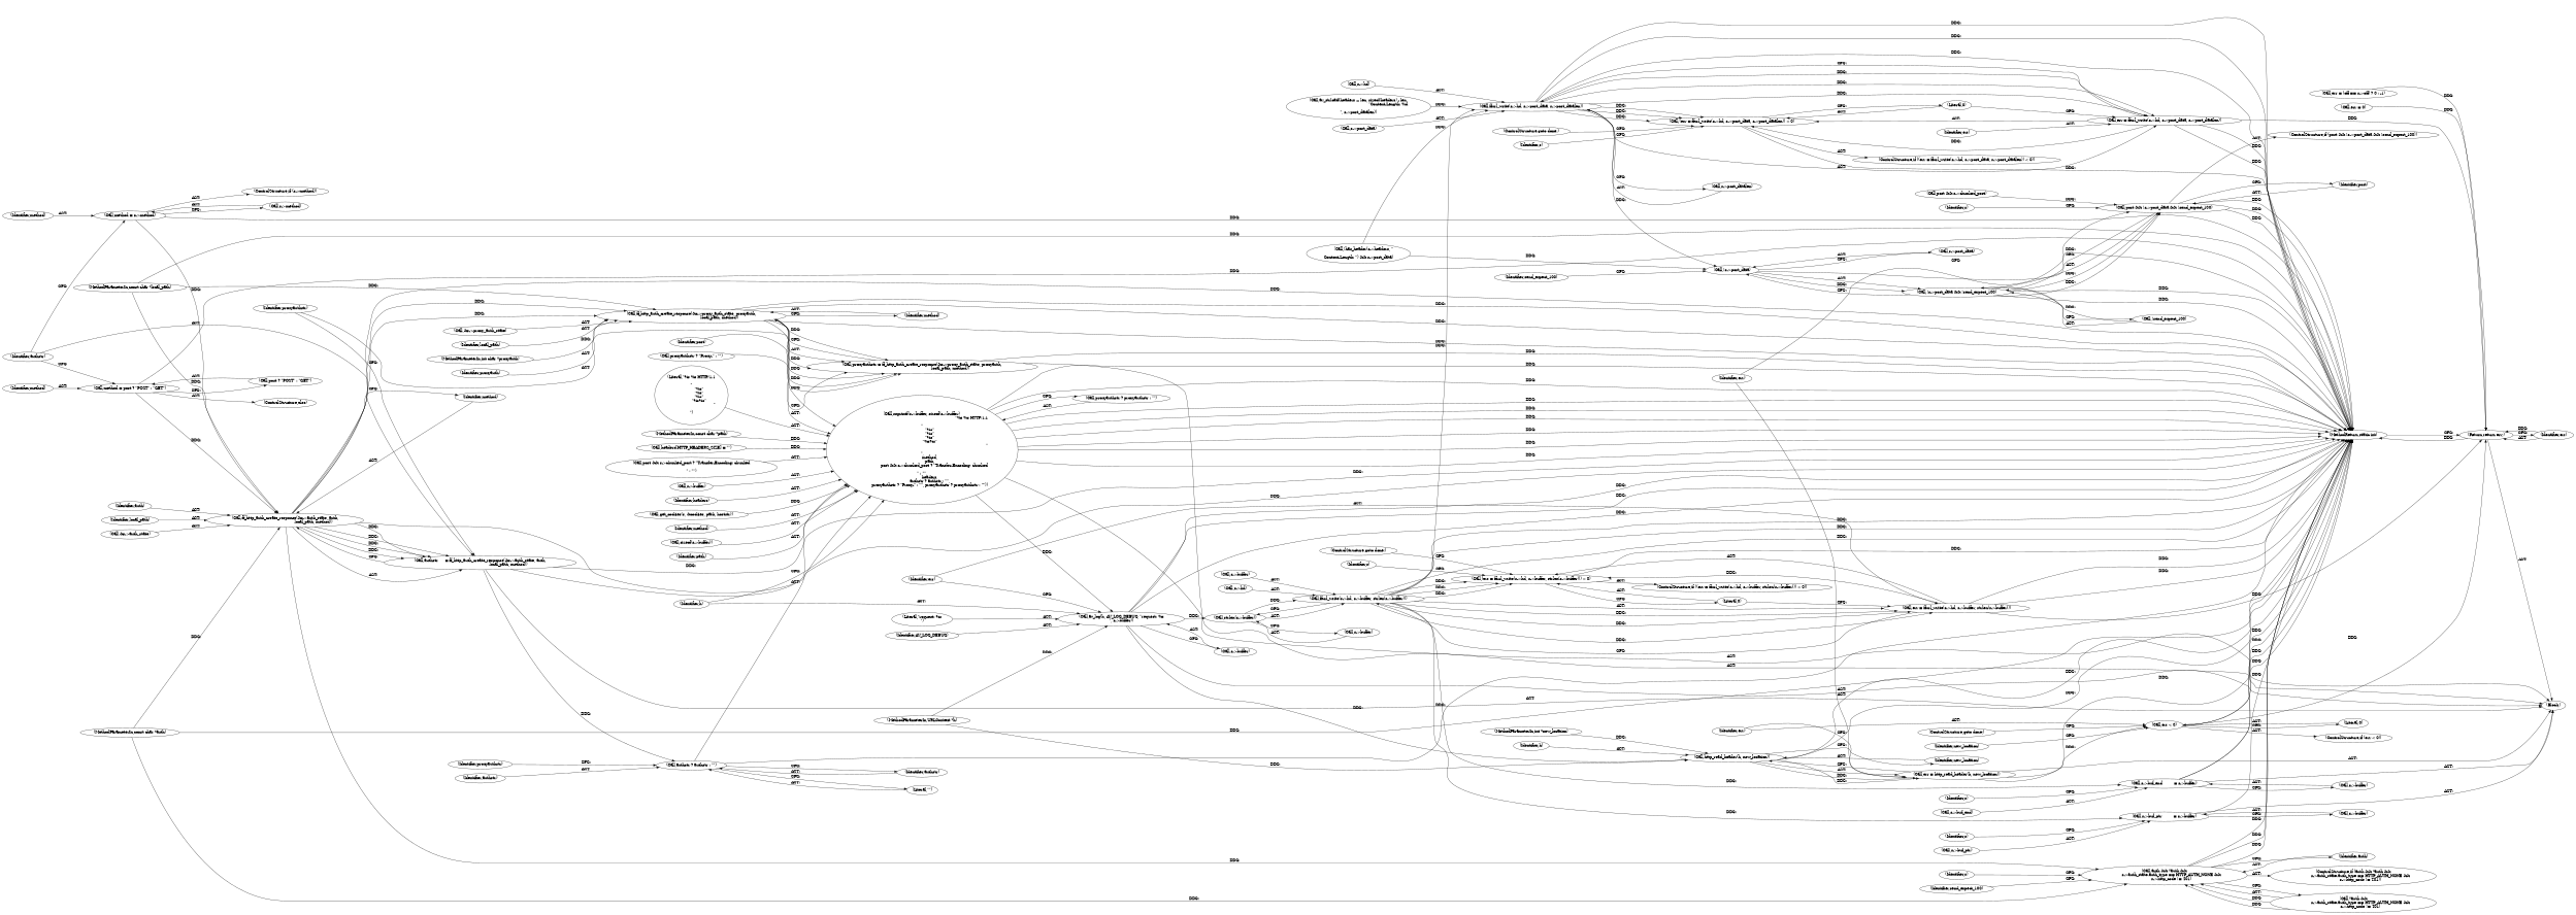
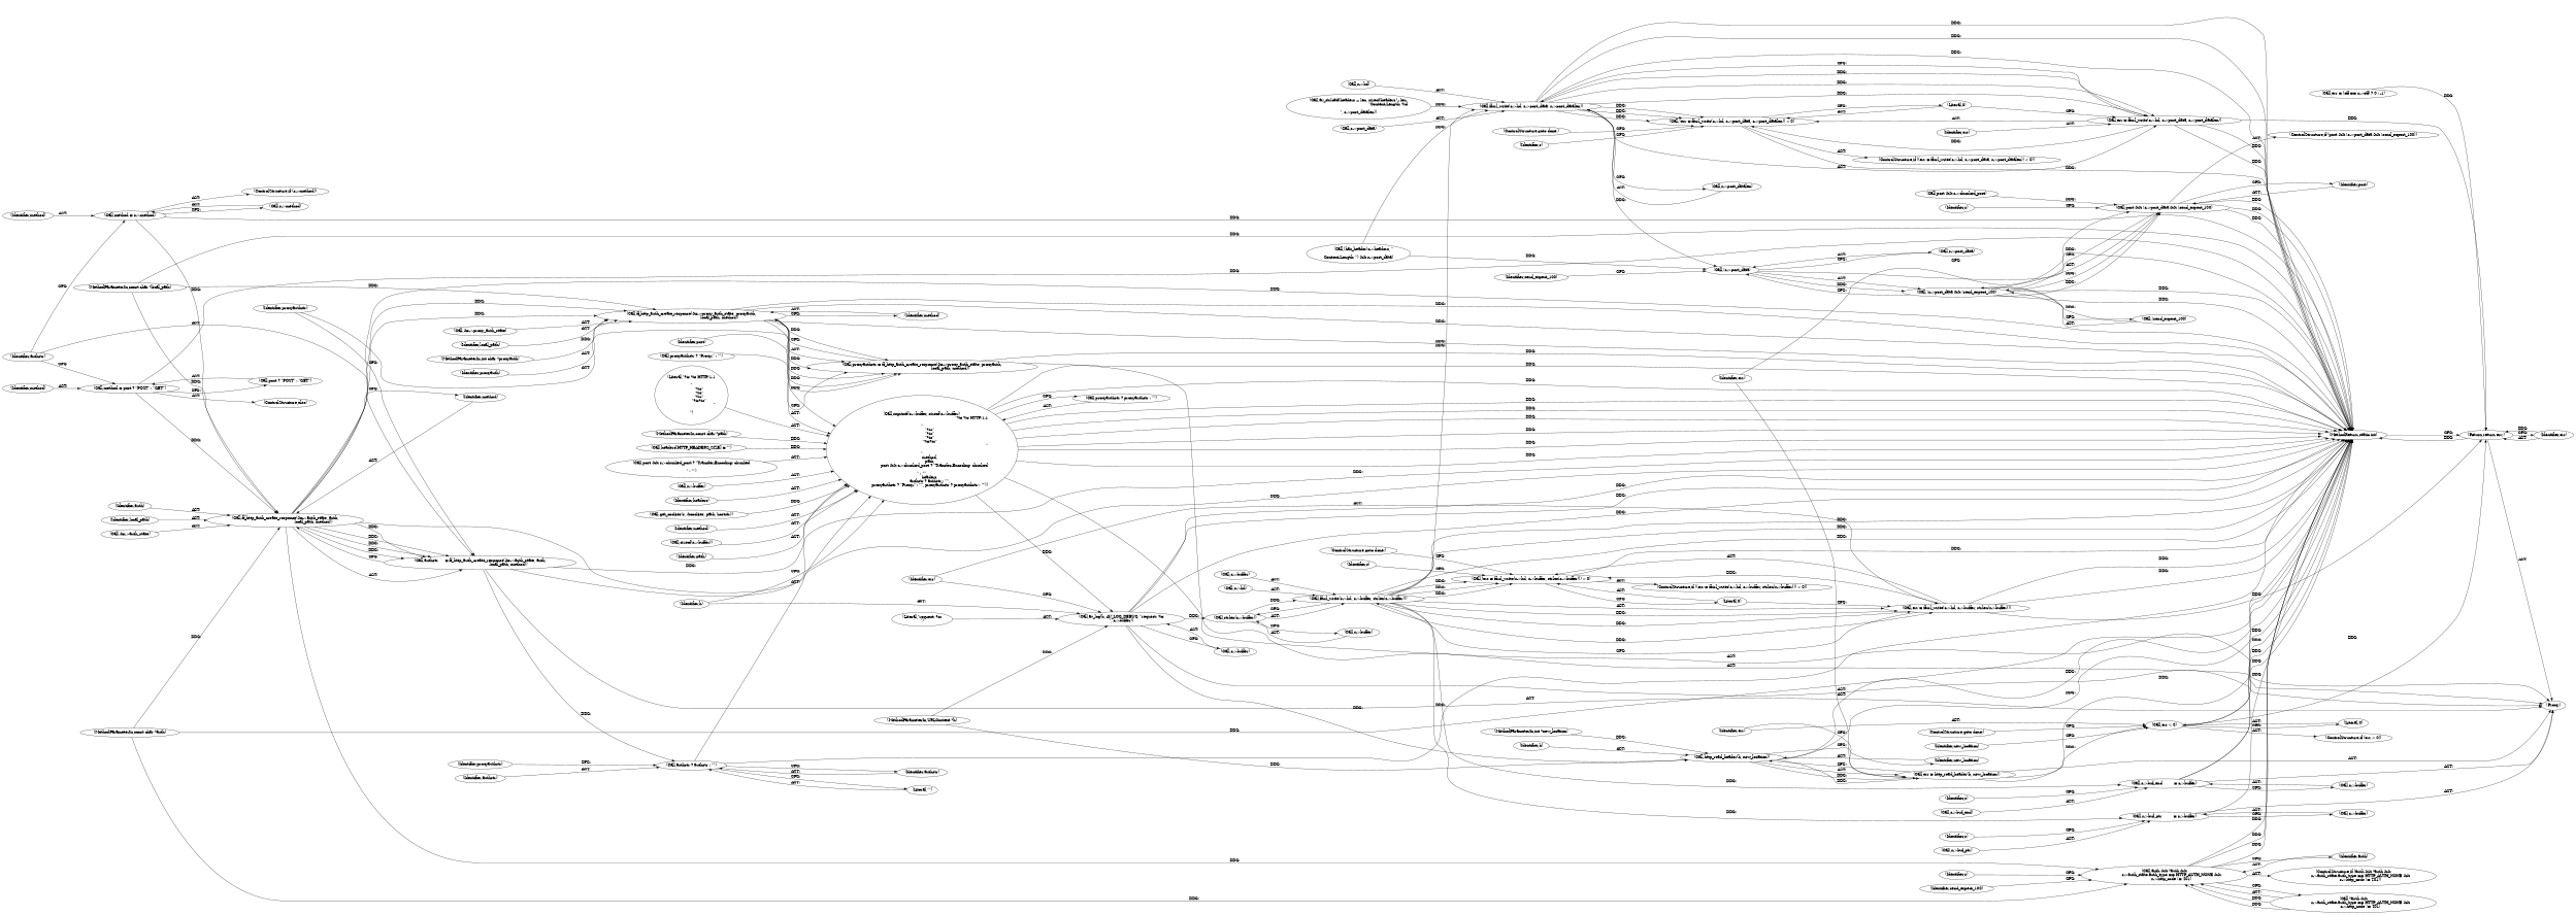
  digraph {
    rankdir=LR
    n1 [label="(Call,ff_http_auth_create_response(&s->auth_state, auth,\n                                                local_path, method))"]
    n2 [label="(Call,authstr      = ff_http_auth_create_response(&s->auth_state, auth,\n                                                local_path, method))"]
    n3 [label="(Call,ff_http_auth_create_response(&s->proxy_auth_state, proxyauth,\n                                                local_path, method))"]
    n4 [label="(Call,auth && *auth &&\n            s->auth_state.auth_type == HTTP_AUTH_NONE &&\n            s->http_code != 401)"]
    n5 [label="(MethodReturn,static int)"]
    n6 [label="(Identifier,method)"]
    n7 [label="(Call,snprintf(s->buffer, sizeof(s->buffer),\n             \"%s %s HTTP/1.1\r\n\"\n             \"%s\"\n             \"%s\"\n             \"%s\"\n             \"%s%s\"\n             \"\r\n\",\n             method,\n             path,\n             post && s->chunked_post ? \"Transfer-Encoding: chunked\r\n\" : \"\",\n             headers,\n             authstr ? authstr : \"\",\n             proxyauthstr ? \"Proxy-\" : \"\", proxyauthstr ? proxyauthstr : \"\"))"]
    n8 [label="(Call,authstr ? authstr : \"\")"]
-   n9 [label="(Block,)"]
+   n9 [label="(Proxy,)"]
    n10 [label="(Call,proxyauthstr = ff_http_auth_create_response(&s->proxy_auth_state, proxyauth,\n                                                local_path, method))"]
    n11 [label="(Identifier,method)"]
    n12 [label="(Call,*auth &&\n            s->auth_state.auth_type == HTTP_AUTH_NONE &&\n            s->http_code != 401)"]
    n13 [label="(Identifier,auth)"]
    n14 [label="(ControlStructure,if (auth && *auth &&\n            s->auth_state.auth_type == HTTP_AUTH_NONE &&\n            s->http_code != 401))"]
    n15 [label="(Return,return err;)"]
    n16 [label="(MethodParameterIn,const char *auth)"]
    n17 [label="(MethodParameterIn,const char *local_path)"]
    n18 [label="(Call,method = s->method)"]
    n19 [label="(ControlStructure,if (s->method))"]
    n20 [label="(Call,s->method)"]
    n21 [label="(Call,method = post ? \"POST\" : \"GET\")"]
    n22 [label="(ControlStructure,else)"]
    n23 [label="(Call,post ? \"POST\" : \"GET\")"]
    n24 [label="(Call,av_log(h, AV_LOG_DEBUG, \"request: %s\n\", s->buffer))"]
    n25 [label="(Call,proxyauthstr ? proxyauthstr : \"\")"]
    n26 [label="(Identifier,authstr)"]
    n27 [label="(Literal,\"\")"]
    n28 [label="(Call,strlen(s->buffer))"]
    n29 [label="(Call,http_read_header(h, new_location))"]
    n30 [label="(Call,s->buffer)"]
    n31 [label="(Call,ffurl_write(s->hd, s->buffer, strlen(s->buffer)))"]
    n32 [label="(Call,s->buffer)"]
    n33 [label="(Call,err = http_read_header(h, new_location))"]
    n34 [label="(Identifier,new_location)"]
    n35 [label="(Call,(err = ffurl_write(s->hd, s->buffer, strlen(s->buffer))) < 0)"]
    n36 [label="(Call,err = ffurl_write(s->hd, s->buffer, strlen(s->buffer)))"]
    n37 [label="(Call,ffurl_write(s->hd, s->post_data, s->post_datalen))"]
    n38 [label="(Call,s->buf_ptr          = s->buffer)"]
    n39 [label="(Call,s->buf_end          = s->buffer)"]
    n40 [label="(ControlStructure,if ((err = ffurl_write(s->hd, s->buffer, strlen(s->buffer))) < 0))"]
    n41 [label="(Literal,0)"]
    n42 [label="(Call,(err = ffurl_write(s->hd, s->post_data, s->post_datalen)) < 0)"]
    n43 [label="(Call,err = ffurl_write(s->hd, s->post_data, s->post_datalen))"]
    n44 [label="(Call,!s->post_data)"]
    n45 [label="(Call,s->post_datalen)"]
    n46 [label="(Call,s->buffer)"]
    n47 [label="(Call,s->buffer)"]
    n48 [label="(Identifier,err)"]
    n49 [label="(Literal,0)"]
    n50 [label="(ControlStructure,if ((err = ffurl_write(s->hd, s->post_data, s->post_datalen)) < 0))"]
    n51 [label="(Call,!s->post_data && !send_expect_100)"]
    n52 [label="(Call,s->post_data)"]
    n53 [label="(Call,post && !s->post_data && !send_expect_100)"]
    n54 [label="(Call,!send_expect_100)"]
    n55 [label="(Identifier,post)"]
    n56 [label="(ControlStructure,if (post && !s->post_data && !send_expect_100))"]
    n57 [label="(Call,err < 0)"]
    n58 [label="(Literal,0)"]
    n59 [label="(ControlStructure,if (err < 0))"]
    n60 [label="(Identifier,method)"]
    n61 [label="(Call,s->post_data)"]
    n62 [label="(Identifier,send_expect_100)"]
    n63 [label="(Call,s->buf_end)"]
    n64 [label="(Call,post && s->chunked_post)"]
    n65 [label="(Identifier,method)"]
    n66 [label="(Identifier,h)"]
    n67 [label="(Call,&s->proxy_auth_state)"]
    n68 [label="(Identifier,err)"]
    n69 [label="(MethodParameterIn,URLContext *h)"]
    n70 [label="(Identifier,s)"]
    n71 [label="(Identifier,h)"]
    n72 [label="(Identifier,proxyauthstr)"]
    n73 [label="(Identifier,s)"]
    n74 [label="(Identifier,method)"]
    n75 [label="(Literal,\"request: %s\n\")"]
    n76 [label="(Call,sizeof(s->buffer))"]
    n77 [label="(MethodParameterIn,int *new_location)"]
    n78 [label="(Call,!has_header(s->headers, \"\r\nContent-Length: \") && s->post_data)"]
    n79 [label="(Call,&s->auth_state)"]
-   n80 [label="(Identifier,AV_LOG_DEBUG)"]
    n81 [label="(Identifier,path)"]
    n82 [label="(Identifier,authstr)"]
    n83 [label="(Identifier,proxyauthstr)"]
    n84 [label="(Identifier,authstr)"]
    n85 [label="(ControlStructure,goto done;)"]
    n86 [label="(MethodParameterIn,int char *proxyauth)"]
    n87 [label="(Call,proxyauthstr ? \"Proxy-\" : \"\")"]
    n88 [label="(Identifier,new_location)"]
    n89 [label="(Call,s->hd)"]
    n90 [label="(Identifier,auth)"]
    n91 [label="(Literal,\"%s %s HTTP/1.1\r\n\"\n             \"%s\"\n             \"%s\"\n             \"%s\"\n             \"%s%s\"\n             \"\r\n\")"]
    n92 [label="(Call,s->buf_ptr)"]
    n93 [label="(MethodParameterIn,const char *path)"]
    n94 [label="(Call,headers[HTTP_HEADERS_SIZE] = \"\")"]
    n95 [label="(Identifier,s)"]
    n96 [label="(Identifier,s)"]
    n97 [label="(Identifier,local_path)"]
    n98 [label="(Call,av_strlcatf(headers + len, sizeof(headers) - len,\n                           \"Content-Length: %d\r\n\", s->post_datalen))"]
    n99 [label="(Call,post && s->chunked_post ? \"Transfer-Encoding: chunked\r\n\" : \"\")"]
    n100 [label="(Call,err = (off == s->off) ? 0 : -1)"]
    n101 [label="(Call,s->buffer)"]
    n102 [label="(Identifier,err)"]
    n103 [label="(Call,s->hd)"]
    n104 [label="(Identifier,headers)"]
    n105 [label="(Identifier,s)"]
    n106 [label="(Identifier,s)"]
    n107 [label="(Identifier,send_expect_100)"]
-   n108 [label="(Call,err = 0)"]
    n109 [label="(Call,s->buffer)"]
    n110 [label="(Identifier,post)"]
    n111 [label="(Identifier,err)"]
    n112 [label="(Identifier,err)"]
    n113 [label="(Identifier,proxyauth)"]
    n114 [label="(Call,get_cookies(s, &cookies, path, hoststr))"]
    n115 [label="(ControlStructure,goto done;)"]
    n116 [label="(ControlStructure,goto done;)"]
    n117 [label="(Identifier,local_path)"]
    n1 -> n2 [label="AST: "]
    n1 -> n2 [label="DDG: "]
    n1 -> n2 [label="DDG: "]
    n1 -> n2 [label="DDG: "]
    n1 -> n2 [label="DDG: "]
    n1 -> n3 [label="DDG: "]
    n1 -> n3 [label="DDG: "]
    n1 -> n4 [label="DDG: "]
    n1 -> n5 [label="DDG: "]
    n1 -> n5 [label="DDG: "]
    n1 -> n6 [label="CFG: "]
    n2 -> n1 [label="CFG: "]
    n2 -> n5 [label="DDG: "]
    n2 -> n7 [label="DDG: "]
    n2 -> n8 [label="DDG: "]
    n2 -> n9 [label="AST: "]
    n3 -> n5 [label="DDG: "]
    n3 -> n5 [label="DDG: "]
    n3 -> n5 [label="DDG: "]
    n3 -> n7 [label="DDG: "]
    n3 -> n10 [label="AST: "]
    n3 -> n10 [label="DDG: "]
    n3 -> n10 [label="DDG: "]
    n3 -> n10 [label="DDG: "]
    n3 -> n10 [label="DDG: "]
    n3 -> n11 [label="CFG: "]
    n4 -> n5 [label="DDG: "]
    n4 -> n5 [label="DDG: "]
    n4 -> n5 [label="DDG: "]
    n4 -> n12 [label="CFG: "]
    n4 -> n13 [label="CFG: "]
    n4 -> n14 [label="AST: "]
    n5 -> n15 [label="CFG: "]
    n6 -> n1 [label="AST: "]
    n7 -> n5 [label="DDG: "]
    n7 -> n5 [label="DDG: "]
    n7 -> n5 [label="DDG: "]
    n7 -> n5 [label="DDG: "]
    n7 -> n5 [label="DDG: "]
    n7 -> n5 [label="DDG: "]
    n7 -> n5 [label="DDG: "]
    n7 -> n5 [label="DDG: "]
    n7 -> n9 [label="AST: "]
    n7 -> n24 [label="DDG: "]
    n7 -> n25 [label="CFG: "]
    n8 -> n5 [label="DDG: "]
    n8 -> n7 [label="AST: "]
    n8 -> n26 [label="CFG: "]
    n8 -> n27 [label="CFG: "]
    n10 -> n3 [label="CFG: "]
    n10 -> n5 [label="DDG: "]
    n10 -> n9 [label="AST: "]
    n11 -> n3 [label="AST: "]
    n12 -> n4 [label="AST: "]
    n12 -> n4 [label="DDG: "]
    n12 -> n4 [label="DDG: "]
    n13 -> n4 [label="AST: "]
    n15 -> n5 [label="DDG: "]
    n15 -> n9 [label="AST: "]
    n15 -> n48 [label="CFG: "]
    n16 -> n1 [label="DDG: "]
    n16 -> n4 [label="DDG: "]
    n16 -> n5 [label="DDG: "]
    n17 -> n1 [label="DDG: "]
    n17 -> n3 [label="DDG: "]
    n17 -> n5 [label="DDG: "]
    n18 -> n1 [label="DDG: "]
    n18 -> n5 [label="DDG: "]
    n18 -> n19 [label="AST: "]
    n18 -> n20 [label="CFG: "]
    n20 -> n18 [label="AST: "]
    n21 -> n1 [label="DDG: "]
    n21 -> n5 [label="DDG: "]
    n21 -> n22 [label="AST: "]
    n21 -> n23 [label="CFG: "]
    n23 -> n21 [label="AST: "]
    n24 -> n5 [label="DDG: "]
    n24 -> n5 [label="DDG: "]
    n24 -> n5 [label="DDG: "]
    n24 -> n9 [label="AST: "]
    n24 -> n28 [label="DDG: "]
    n24 -> n29 [label="DDG: "]
    n24 -> n30 [label="CFG: "]
    n25 -> n7 [label="AST: "]
    n26 -> n8 [label="AST: "]
    n27 -> n8 [label="AST: "]
    n28 -> n31 [label="AST: "]
    n28 -> n31 [label="DDG: "]
    n28 -> n32 [label="CFG: "]
    n29 -> n5 [label="DDG: "]
    n29 -> n5 [label="DDG: "]
    n29 -> n33 [label="AST: "]
    n29 -> n33 [label="DDG: "]
    n29 -> n33 [label="DDG: "]
    n29 -> n34 [label="CFG: "]
    n30 -> n24 [label="AST: "]
    n31 -> n5 [label="DDG: "]
    n31 -> n5 [label="DDG: "]
    n31 -> n5 [label="DDG: "]
    n31 -> n28 [label="CFG: "]
    n31 -> n35 [label="DDG: "]
    n31 -> n35 [label="DDG: "]
    n31 -> n35 [label="DDG: "]
    n31 -> n36 [label="AST: "]
    n31 -> n36 [label="DDG: "]
    n31 -> n36 [label="DDG: "]
    n31 -> n36 [label="DDG: "]
    n31 -> n37 [label="DDG: "]
    n31 -> n38 [label="DDG: "]
    n31 -> n39 [label="DDG: "]
    n32 -> n28 [label="AST: "]
    n33 -> n5 [label="DDG: "]
    n33 -> n9 [label="AST: "]
    n33 -> n29 [label="CFG: "]
    n33 -> n57 [label="DDG: "]
    n34 -> n29 [label="AST: "]
    n35 -> n5 [label="DDG: "]
    n35 -> n40 [label="AST: "]
    n35 -> n41 [label="CFG: "]
    n36 -> n5 [label="DDG: "]
    n36 -> n5 [label="DDG: "]
    n36 -> n15 [label="DDG: "]
    n36 -> n31 [label="CFG: "]
    n36 -> n35 [label="AST: "]
    n36 -> n35 [label="DDG: "]
    n37 -> n5 [label="DDG: "]
    n37 -> n5 [label="DDG: "]
    n37 -> n5 [label="DDG: "]
    n37 -> n42 [label="DDG: "]
    n37 -> n42 [label="DDG: "]
    n37 -> n42 [label="DDG: "]
    n37 -> n43 [label="AST: "]
    n37 -> n43 [label="DDG: "]
    n37 -> n43 [label="DDG: "]
    n37 -> n43 [label="DDG: "]
    n37 -> n44 [label="DDG: "]
    n37 -> n45 [label="CFG: "]
    n38 -> n5 [label="DDG: "]
    n38 -> n9 [label="AST: "]
    n38 -> n46 [label="CFG: "]
    n39 -> n5 [label="DDG: "]
    n39 -> n5 [label="DDG: "]
    n39 -> n9 [label="AST: "]
    n39 -> n47 [label="CFG: "]
    n41 -> n35 [label="AST: "]
    n41 -> n36 [label="CFG: "]
    n42 -> n5 [label="DDG: "]
    n42 -> n49 [label="CFG: "]
    n42 -> n50 [label="AST: "]
    n43 -> n5 [label="DDG: "]
    n43 -> n5 [label="DDG: "]
    n43 -> n15 [label="DDG: "]
    n43 -> n37 [label="CFG: "]
    n43 -> n42 [label="AST: "]
    n43 -> n42 [label="DDG: "]
    n44 -> n5 [label="DDG: "]
    n44 -> n51 [label="AST: "]
    n44 -> n51 [label="DDG: "]
    n44 -> n52 [label="CFG: "]
    n45 -> n37 [label="AST: "]
    n46 -> n38 [label="AST: "]
    n47 -> n39 [label="AST: "]
    n48 -> n15 [label="AST: "]
    n48 -> n15 [label="DDG: "]
    n49 -> n42 [label="AST: "]
    n49 -> n43 [label="CFG: "]
    n51 -> n5 [label="DDG: "]
    n51 -> n5 [label="DDG: "]
    n51 -> n44 [label="CFG: "]
    n51 -> n53 [label="AST: "]
    n51 -> n53 [label="DDG: "]
    n51 -> n53 [label="DDG: "]
    n51 -> n54 [label="CFG: "]
    n52 -> n44 [label="AST: "]
    n53 -> n5 [label="DDG: "]
    n53 -> n5 [label="DDG: "]
    n53 -> n5 [label="DDG: "]
    n53 -> n51 [label="CFG: "]
    n53 -> n55 [label="CFG: "]
    n53 -> n56 [label="AST: "]
    n54 -> n51 [label="AST: "]
    n54 -> n51 [label="DDG: "]
    n55 -> n53 [label="AST: "]
    n57 -> n5 [label="DDG: "]
    n57 -> n5 [label="DDG: "]
    n57 -> n15 [label="DDG: "]
    n57 -> n58 [label="CFG: "]
    n57 -> n59 [label="AST: "]
    n58 -> n57 [label="AST: "]
    n60 -> n18 [label="AST: "]
    n61 -> n37 [label="AST: "]
    n62 -> n4 [label="CFG: "]
    n63 -> n39 [label="AST: "]
    n64 -> n53 [label="DDG: "]
    n65 -> n21 [label="AST: "]
    n66 -> n29 [label="AST: "]
    n67 -> n3 [label="AST: "]
    n68 -> n43 [label="AST: "]
    n69 -> n24 [label="DDG: "]
    n69 -> n29 [label="DDG: "]
    n70 -> n4 [label="CFG: "]
    n71 -> n7 [label="CFG: "]
    n71 -> n24 [label="AST: "]
    n72 -> n2 [label="CFG: "]
    n72 -> n10 [label="AST: "]
    n73 -> n53 [label="CFG: "]
    n74 -> n7 [label="AST: "]
    n75 -> n24 [label="AST: "]
    n76 -> n7 [label="AST: "]
    n77 -> n29 [label="DDG: "]
    n78 -> n37 [label="DDG: "]
    n78 -> n44 [label="DDG: "]
    n79 -> n1 [label="AST: "]
-   n80 -> n24 [label="AST: "]
    n81 -> n7 [label="AST: "]
    n82 -> n2 [label="AST: "]
    n82 -> n18 [label="CFG: "]
    n82 -> n21 [label="CFG: "]
    n83 -> n8 [label="CFG: "]
    n84 -> n8 [label="AST: "]
    n85 -> n42 [label="CFG: "]
    n86 -> n3 [label="DDG: "]
    n87 -> n7 [label="AST: "]
    n88 -> n57 [label="CFG: "]
    n89 -> n37 [label="AST: "]
    n90 -> n1 [label="AST: "]
    n91 -> n7 [label="AST: "]
    n92 -> n38 [label="AST: "]
    n93 -> n7 [label="DDG: "]
    n94 -> n7 [label="DDG: "]
    n95 -> n35 [label="CFG: "]
    n96 -> n42 [label="CFG: "]
    n97 -> n1 [label="AST: "]
    n98 -> n37 [label="DDG: "]
    n99 -> n7 [label="AST: "]
    n100 -> n15 [label="DDG: "]
    n101 -> n7 [label="AST: "]
    n102 -> n24 [label="CFG: "]
    n102 -> n36 [label="AST: "]
    n103 -> n31 [label="AST: "]
    n104 -> n7 [label="AST: "]
    n105 -> n38 [label="CFG: "]
    n106 -> n39 [label="CFG: "]
    n107 -> n44 [label="CFG: "]
-   n108 -> n15 [label="DDG: "]
    n109 -> n31 [label="AST: "]
    n110 -> n10 [label="CFG: "]
    n111 -> n33 [label="CFG: "]
    n111 -> n57 [label="AST: "]
    n112 -> n33 [label="AST: "]
    n112 -> n53 [label="CFG: "]
    n113 -> n3 [label="AST: "]
    n114 -> n7 [label="DDG: "]
    n115 -> n57 [label="CFG: "]
    n116 -> n35 [label="CFG: "]
    n117 -> n3 [label="AST: "]
  }
